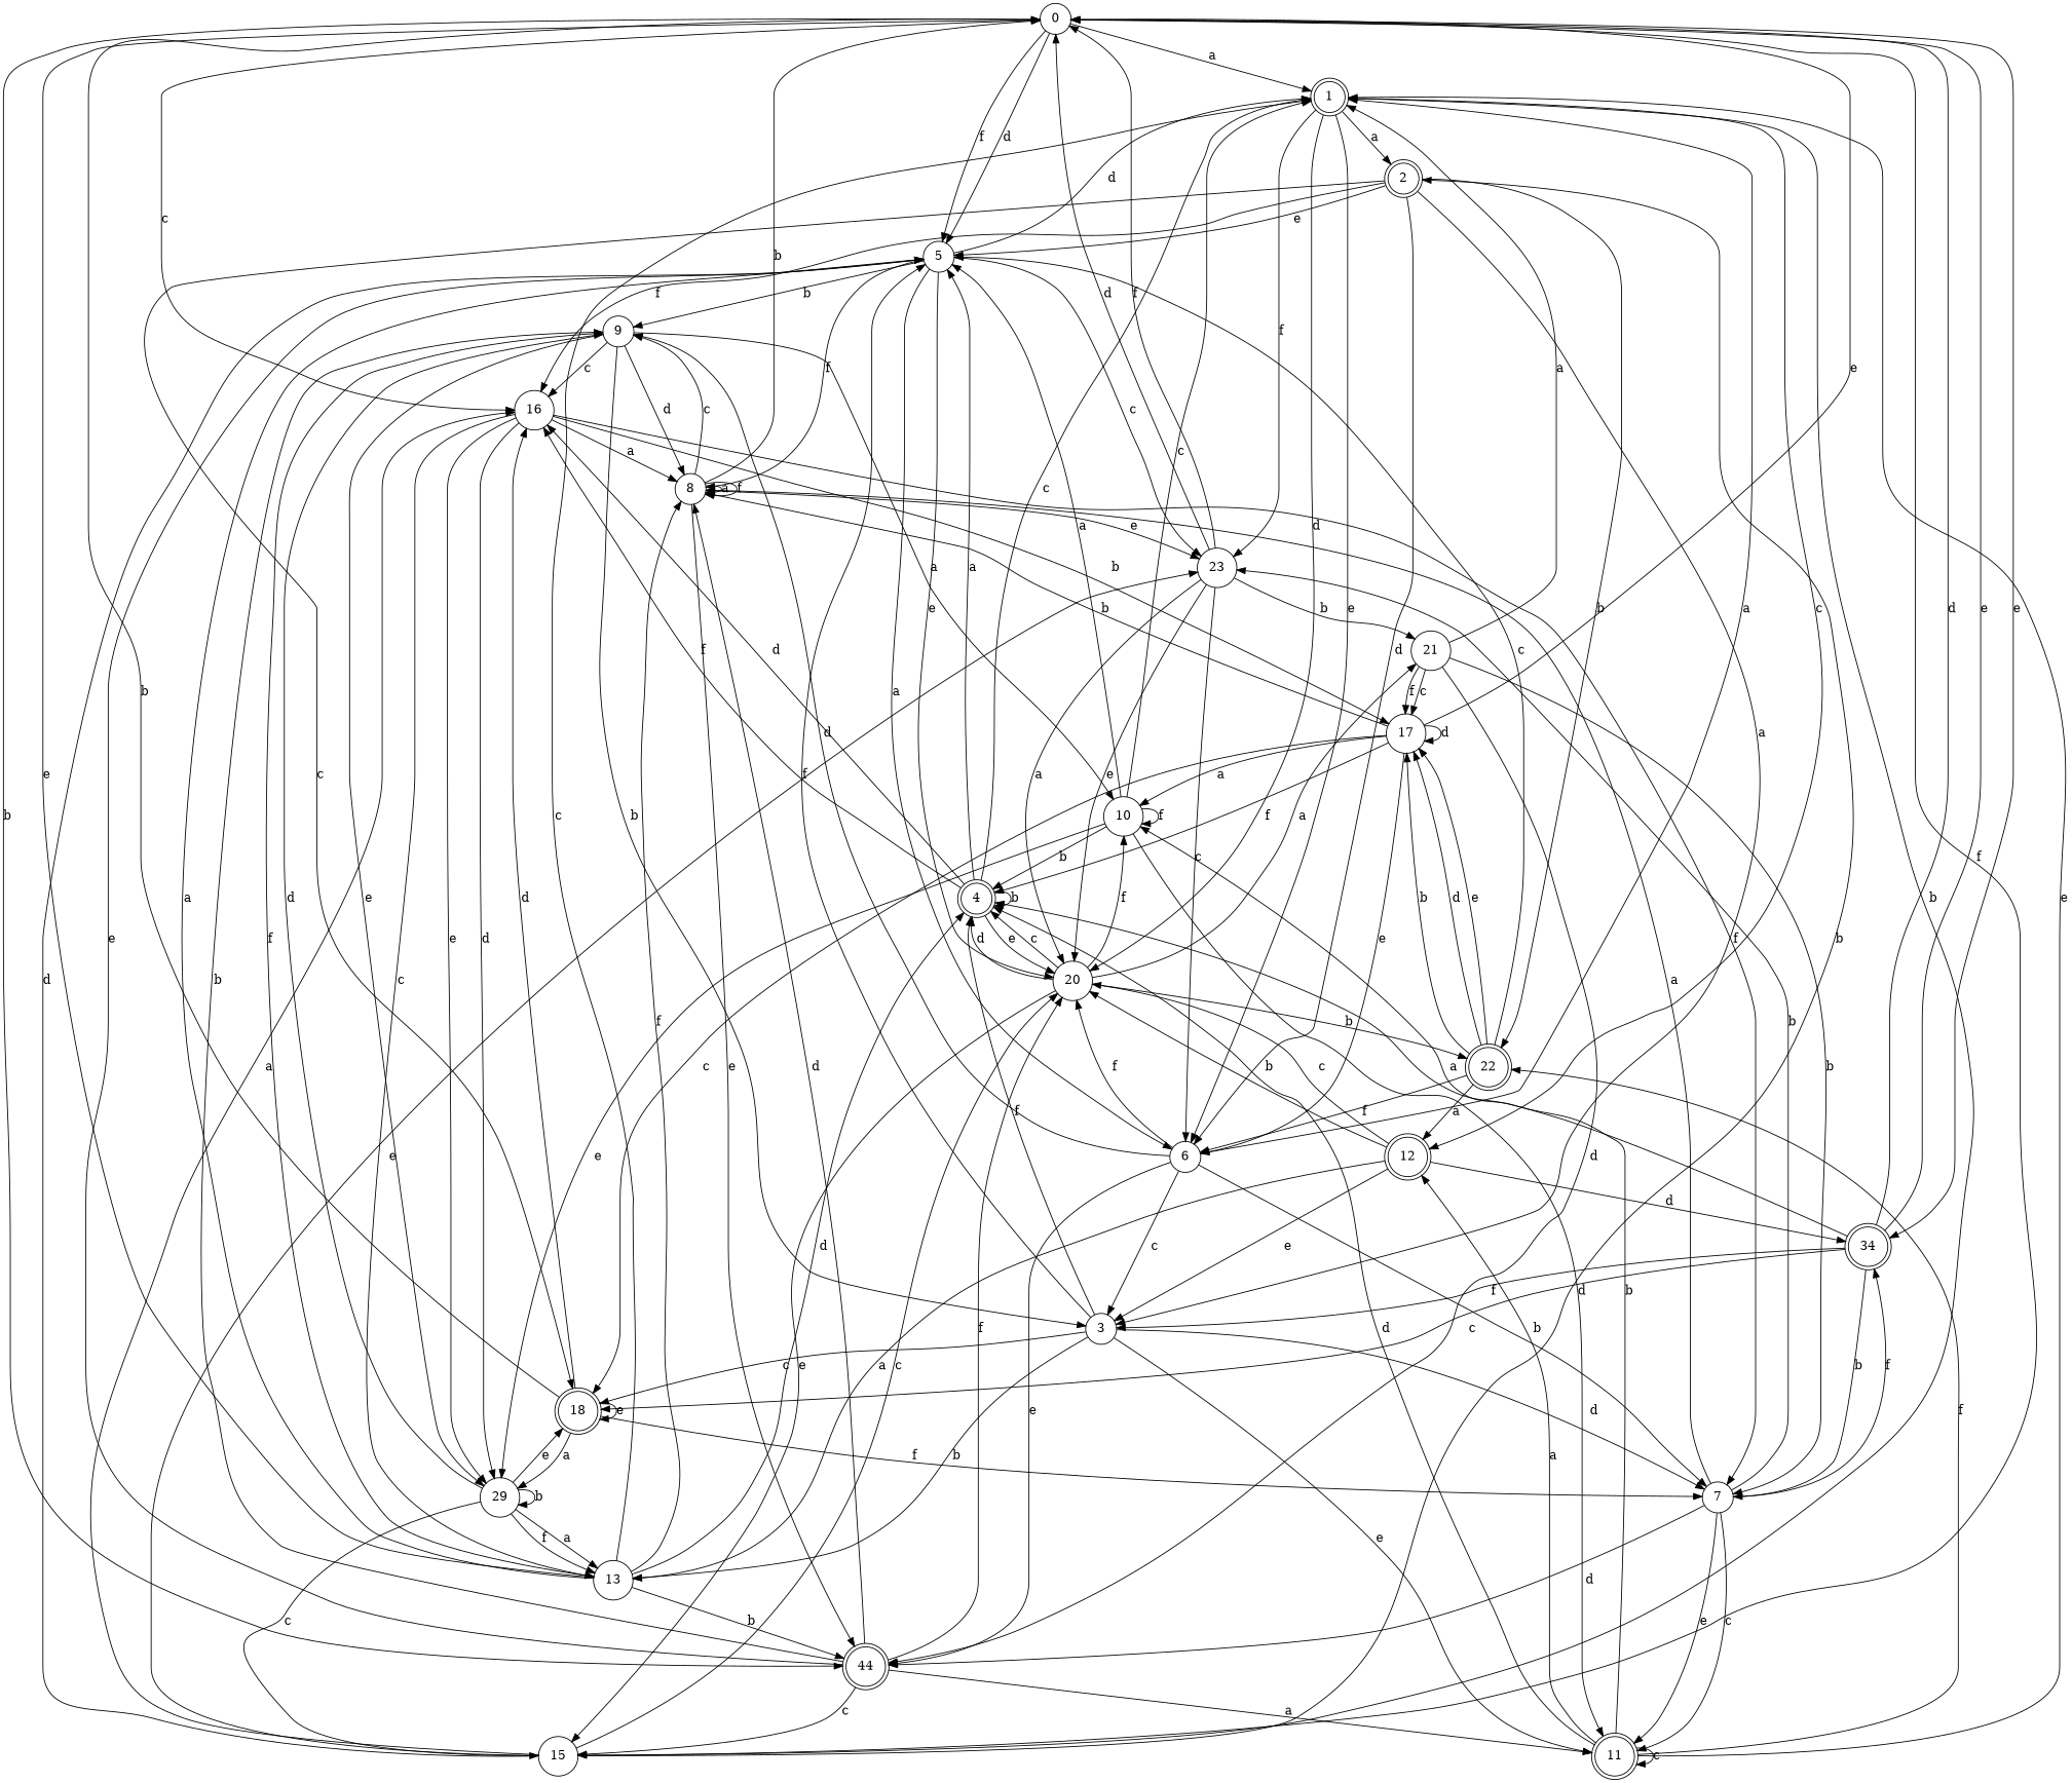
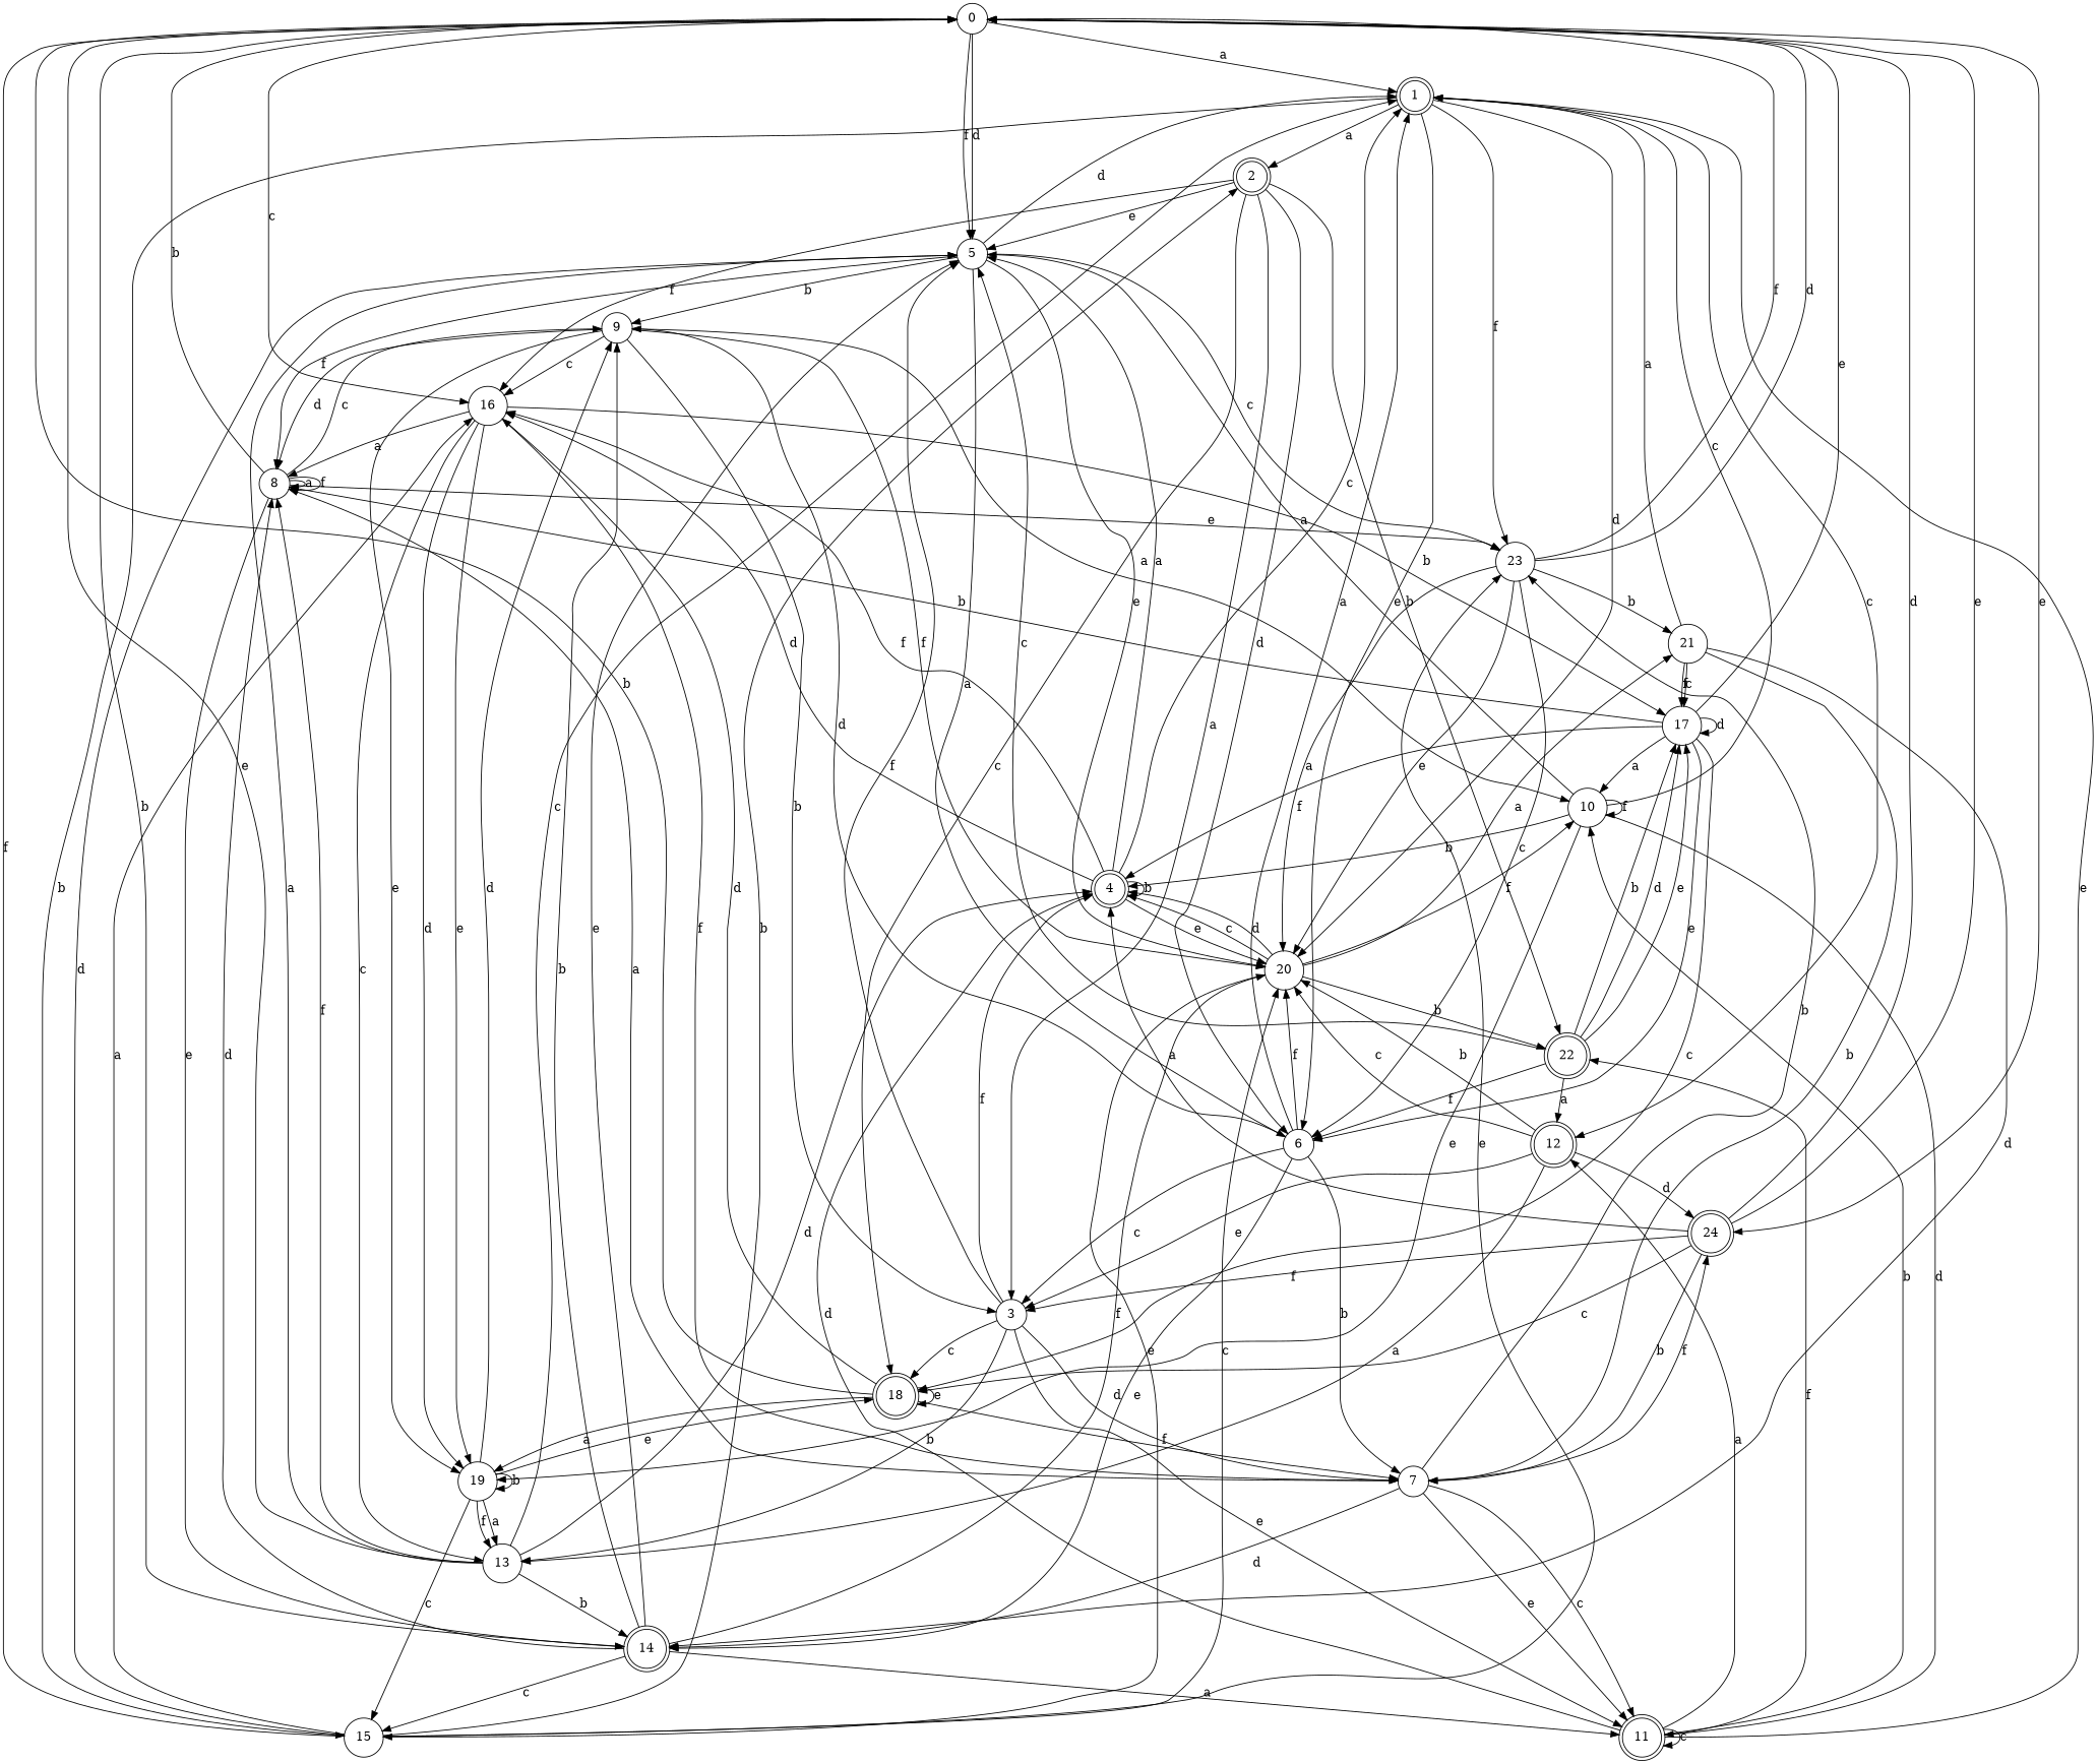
  digraph {
    rankdir=TB
    node [color=black fillcolor=white shape=circle style=filled]
    n1 [label=0]
    n2 [label=1 shape=doublecircle style="rounded,filled"]
    n3 [label=5]
-   n4 [label=44 shape=doublecircle style="rounded,filled"]
+   n4 [label=14 shape=doublecircle style="rounded,filled"]
    n5 [label=16]
-   n6 [label=34 shape=doublecircle style="rounded,filled"]
+   n6 [label=24 shape=doublecircle style="rounded,filled"]
    n7 [label=2 shape=doublecircle style="rounded,filled"]
    n8 [label=6]
    n9 [label=12 shape=doublecircle style="rounded,filled"]
    n10 [label=15]
    n11 [label=20]
    n12 [label=23]
    n13 [label=8]
    n14 [label=9]
    n15 [label=11 shape=doublecircle style="rounded,filled"]
    n16 [label=7]
    n17 [label=13]
-   n18 [label=29]
+   n18 [label=19]
    n19 [label=17]
    n20 [label=3]
    n21 [label=18 shape=doublecircle]
    n22 [label=4 shape=doublecircle style="rounded,filled"]
    n23 [label=22 shape=doublecircle style="rounded,filled"]
    n24 [label=10]
    n25 [label=21]
    n1 -> n2 [label=a]
    n1 -> n3 [label=d]
    n1 -> n3 [label=f]
    n1 -> n4 [label=b]
    n1 -> n5 [label=c]
    n1 -> n6 [label=e]
    n2 -> n7 [label=a]
    n2 -> n8 [label=e]
    n2 -> n9 [label=c]
    n2 -> n10 [label=b]
    n2 -> n11 [label=d]
    n2 -> n12 [label=f]
    n3 -> n2 [label=d]
    n3 -> n8 [label=a]
    n3 -> n11 [label=e]
    n3 -> n12 [label=c]
    n3 -> n13 [label=f]
    n3 -> n14 [label=b]
    n4 -> n3 [label=e]
    n4 -> n10 [label=c]
    n4 -> n11 [label=f]
    n4 -> n13 [label=d]
    n4 -> n14 [label=b]
    n4 -> n15 [label=a]
    n5 -> n13 [label=a]
    n5 -> n16 [label=f]
    n5 -> n17 [label=c]
    n5 -> n18 [label=d]
    n5 -> n18 [label=e]
    n5 -> n19 [label=b]
    n6 -> n1 [label=d]
    n6 -> n1 [label=e]
    n6 -> n16 [label=b]
    n6 -> n20 [label=f]
    n6 -> n21 [label=c]
    n6 -> n22 [label=a]
    n7 -> n3 [label=e]
    n7 -> n5 [label=f]
    n7 -> n8 [label=d]
    n7 -> n20 [label=a]
    n7 -> n21 [label=c]
    n7 -> n23 [label=b]
    n8 -> n2 [label=a]
    n8 -> n4 [label=e]
    n8 -> n11 [label=f]
    n8 -> n14 [label=d]
    n8 -> n16 [label=b]
    n8 -> n20 [label=c]
    n9 -> n6 [label=d]
    n9 -> n11 [label=b]
    n9 -> n11 [label=c]
    n9 -> n17 [label=a]
    n9 -> n20 [label=e]
    n10 -> n1 [label=f]
    n10 -> n3 [label=d]
    n10 -> n5 [label=a]
    n10 -> n7 [label=b]
    n10 -> n11 [label=c]
    n10 -> n12 [label=e]
    n11 -> n10 [label=e]
    n11 -> n22 [label=c]
    n11 -> n22 [label=d]
    n11 -> n23 [label=b]
    n11 -> n24 [label=f]
    n11 -> n25 [label=a]
    n12 -> n1 [label=d]
    n12 -> n1 [label=f]
    n12 -> n8 [label=c]
    n12 -> n11 [label=a]
    n12 -> n11 [label=e]
    n12 -> n25 [label=b]
    n13 -> n1 [label=b]
    n13 -> n4 [label=e]
    n13 -> n12 [label=e]
    n13 -> n13 [label=a]
    n13 -> n13 [label=f]
    n13 -> n14 [label=c]
    n14 -> n5 [label=c]
    n14 -> n13 [label=d]
-   n14 -> n17 [label=f]
+   n14 -> n11 [label=f]
    n14 -> n18 [label=e]
    n14 -> n20 [label=b]
    n14 -> n24 [label=a]
    n15 -> n2 [label=e]
    n15 -> n9 [label=a]
    n15 -> n15 [label=c]
    n15 -> n22 [label=d]
    n15 -> n23 [label=f]
    n15 -> n24 [label=b]
    n16 -> n4 [label=d]
    n16 -> n6 [label=f]
    n16 -> n12 [label=b]
    n16 -> n13 [label=a]
    n16 -> n15 [label=c]
    n16 -> n15 [label=e]
    n17 -> n1 [label=e]
    n17 -> n2 [label=c]
    n17 -> n3 [label=a]
    n17 -> n4 [label=b]
    n17 -> n13 [label=f]
    n17 -> n22 [label=d]
    n18 -> n10 [label=c]
    n18 -> n14 [label=d]
    n18 -> n17 [label=a]
    n18 -> n17 [label=f]
    n18 -> n18 [label=b]
    n18 -> n21 [label=e]
    n19 -> n1 [label=e]
    n19 -> n8 [label=e]
    n19 -> n13 [label=b]
    n19 -> n19 [label=d]
    n19 -> n21 [label=c]
    n19 -> n22 [label=f]
    n19 -> n24 [label=a]
    n20 -> n3 [label=f]
    n20 -> n15 [label=e]
    n20 -> n16 [label=d]
    n20 -> n17 [label=b]
    n20 -> n21 [label=c]
    n20 -> n22 [label=f]
    n21 -> n1 [label=b]
    n21 -> n5 [label=d]
    n21 -> n16 [label=f]
    n21 -> n18 [label=a]
    n21 -> n21 [label=e]
    n22 -> n2 [label=c]
    n22 -> n3 [label=a]
    n22 -> n5 [label=d]
    n22 -> n5 [label=f]
    n22 -> n11 [label=e]
    n22 -> n22 [label=b]
    n23 -> n3 [label=c]
    n23 -> n8 [label=f]
    n23 -> n9 [label=a]
    n23 -> n19 [label=b]
    n23 -> n19 [label=d]
    n23 -> n19 [label=e]
    n24 -> n2 [label=c]
    n24 -> n3 [label=a]
    n24 -> n15 [label=d]
    n24 -> n18 [label=e]
    n24 -> n22 [label=b]
    n24 -> n24 [label=f]
    n25 -> n2 [label=a]
    n25 -> n4 [label=d]
    n25 -> n16 [label=b]
    n25 -> n19 [label=c]
    n25 -> n19 [label=f]
  }
